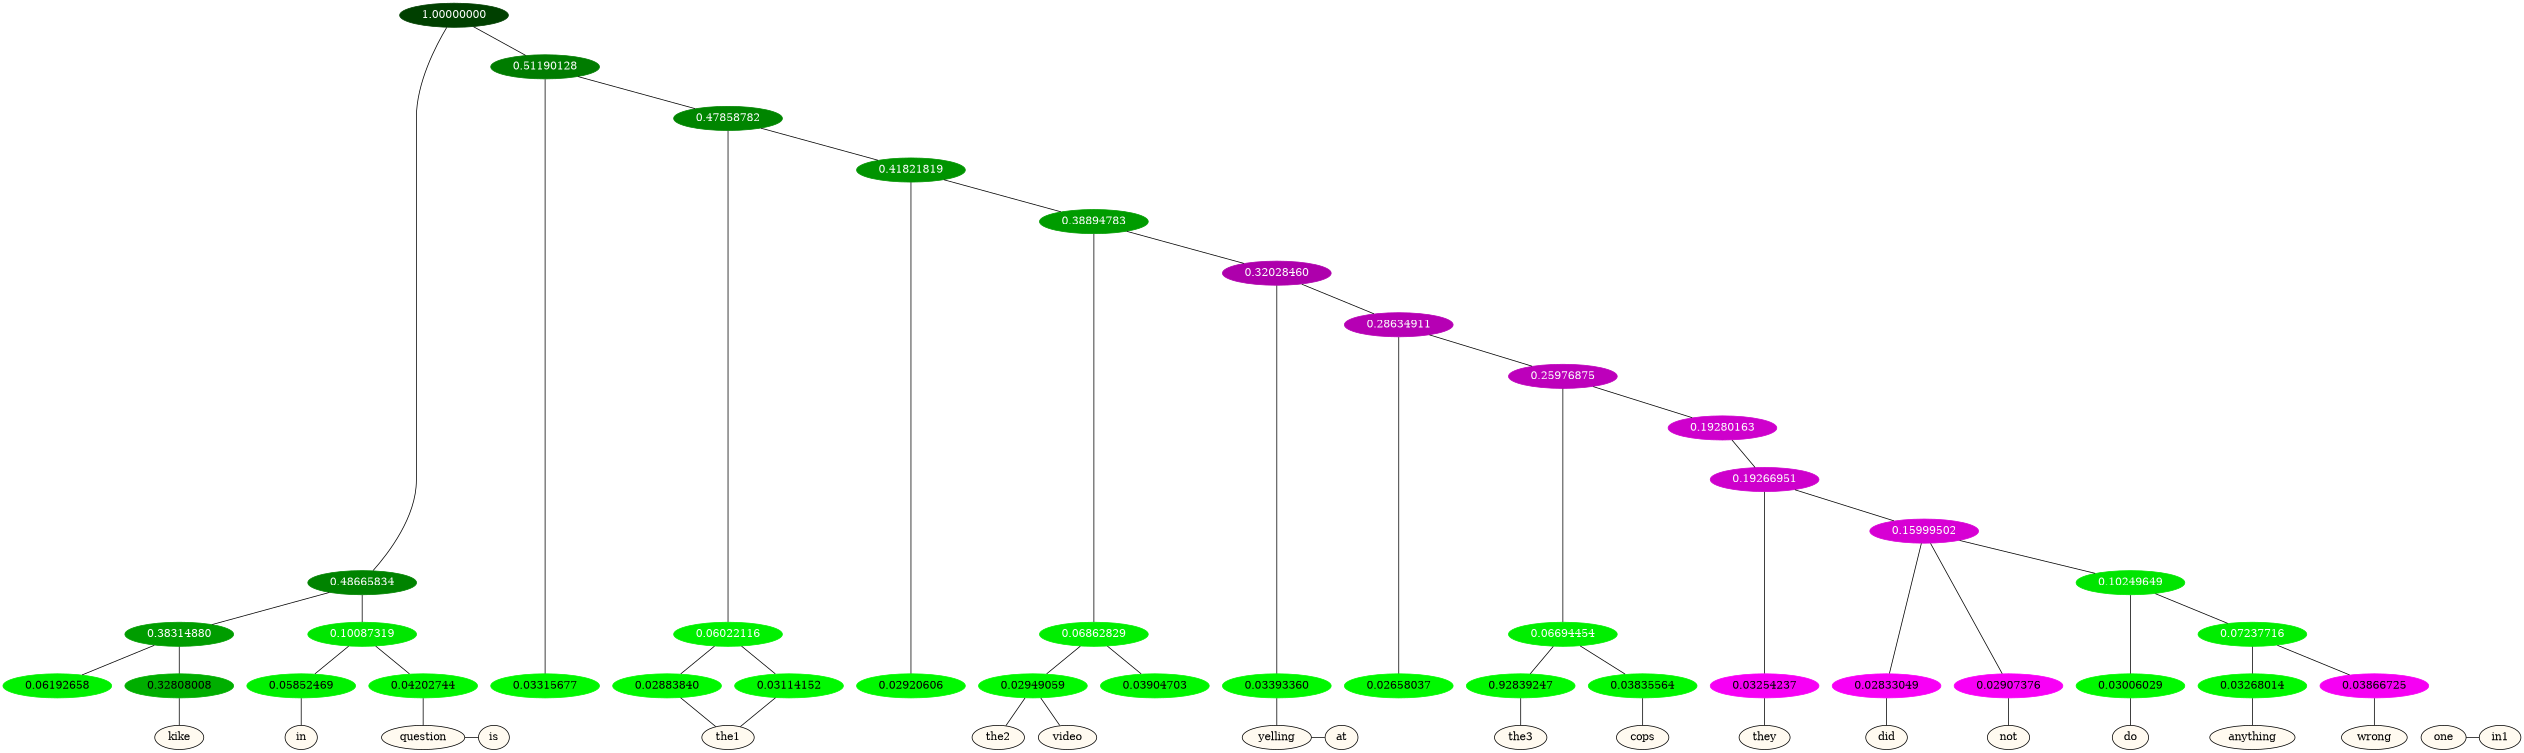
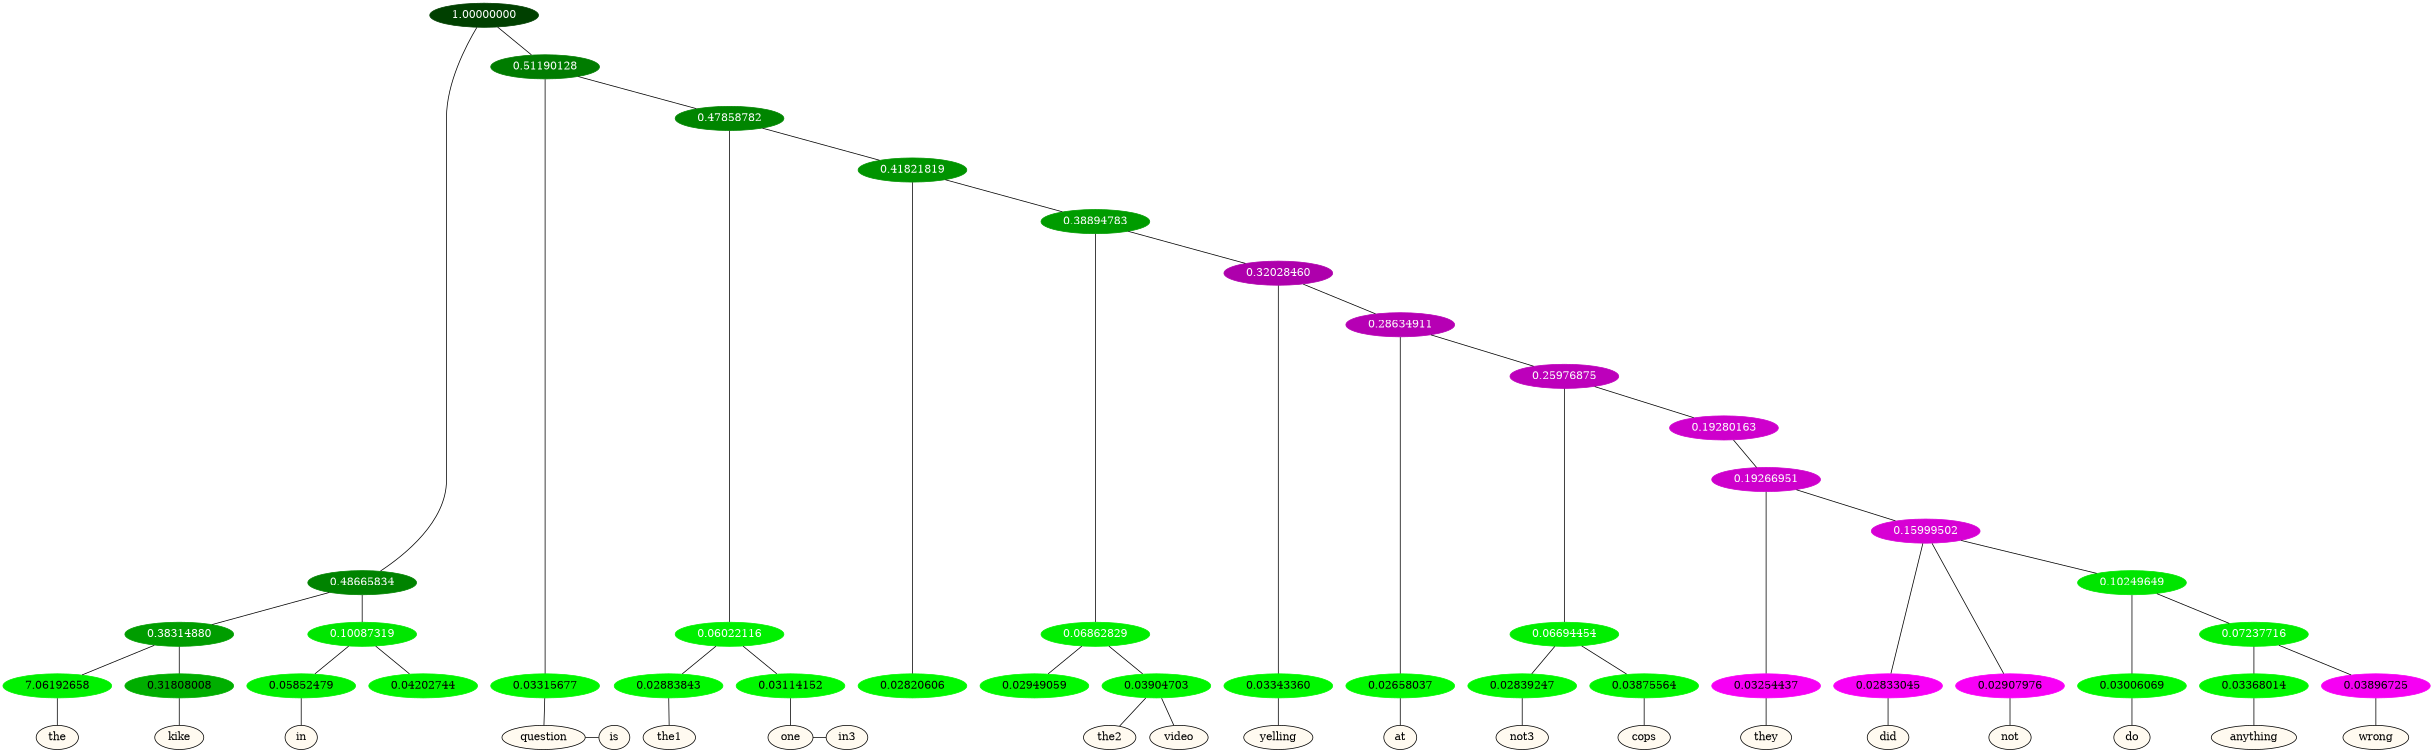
  graph {
    node [color=black format=png nodesep=0.001 ordering=out overlap_scaling=0.01 ranksep=0.001 style=filled]
+   n1 [fillcolor=floralwhite height=0.15 label=the style="filled,solid" width=0.15]
    n2 [fillcolor=floralwhite height=0.15 label=kike style="filled,solid" width=0.15]
    n3 [fillcolor=floralwhite height=0.15 label=in style="filled,solid" width=0.15]
    n4 [fillcolor=floralwhite height=0.15 label=question style="filled,solid" width=0.15]
    n5 [fillcolor=floralwhite height=0.15 label=is style="filled,solid" width=0.15]
    n6 [fillcolor=floralwhite height=0.15 label=the1 style="filled,solid" width=0.15]
    n7 [fillcolor=floralwhite height=0.15 label=one style="filled,solid" width=0.15]
-   n8 [fillcolor=floralwhite height=0.15 label=in1 style="filled,solid" width=0.15]
+   n8 [fillcolor=floralwhite height=0.15 label=in3 style="filled,solid" width=0.15]
    n9 [fillcolor=floralwhite height=0.15 label=the2 style="filled,solid" width=0.15]
    n10 [fillcolor=floralwhite height=0.15 label=video style="filled,solid" width=0.15]
    n11 [fillcolor=floralwhite height=0.15 label=yelling style="filled,solid" width=0.15]
    n12 [fillcolor=floralwhite height=0.15 label=at style="filled,solid" width=0.15]
-   n13 [fillcolor=floralwhite height=0.15 label=the3 style="filled,solid" width=0.15]
+   n13 [fillcolor=floralwhite height=0.15 label=not3 style="filled,solid" width=0.15]
    n14 [fillcolor=floralwhite height=0.15 label=cops style="filled,solid" width=0.15]
    n15 [fillcolor=floralwhite height=0.15 label=they style="filled,solid" width=0.15]
    n16 [fillcolor=floralwhite height=0.15 label=did style="filled,solid" width=0.15]
    n17 [fillcolor=floralwhite height=0.15 label=not style="filled,solid" width=0.15]
    n18 [fillcolor=floralwhite height=0.15 label=do style="filled,solid" width=0.15]
    n19 [fillcolor=floralwhite height=0.15 label=anything style="filled,solid" width=0.15]
    n20 [fillcolor=floralwhite height=0.15 label=wrong style="filled,solid" width=0.15]
-   n21 [color="0.334 1.000 0.938" fontcolor=black height=0.15 label=0.06192658 width=0.15]
-   n22 [color="0.334 1.000 0.682" fontcolor=black height=0.15 label=0.32808008 width=0.15]
-   n23 [color="0.334 1.000 0.941" fontcolor=black height=0.15 label=0.05852469 width=0.15]
+   n21 [color="0.334 1.000 0.938" fontcolor=black height=0.15 label=7.06192658 width=0.15]
+   n22 [color="0.334 1.000 0.682" fontcolor=black height=0.15 label=0.31808008 width=0.15]
+   n23 [color="0.334 1.000 0.941" fontcolor=black height=0.15 label=0.05852479 width=0.15]
    n24 [color="0.334 1.000 0.958" fontcolor=black height=0.15 label=0.04202744 width=0.15]
    n25 [color="0.334 1.000 0.967" fontcolor=black height=0.15 label=0.03315677 width=0.15]
-   n26 [color="0.334 1.000 0.971" fontcolor=black height=0.15 label=0.02883840 width=0.15]
+   n26 [color="0.334 1.000 0.971" fontcolor=black height=0.15 label=0.02883843 width=0.15]
    n27 [color="0.334 1.000 0.969" fontcolor=black height=0.15 label=0.03114152 width=0.15]
-   n28 [color="0.334 1.000 0.971" fontcolor=black height=0.15 label=0.02920606 width=0.15]
+   n28 [color="0.334 1.000 0.971" fontcolor=black height=0.15 label=0.02820606 width=0.15]
    n29 [color="0.334 1.000 0.971" fontcolor=black height=0.15 label=0.02949059 width=0.15]
    n30 [color="0.334 1.000 0.961" fontcolor=black height=0.15 label=0.03904703 width=0.15]
-   n31 [color="0.334 1.000 0.966" fontcolor=black height=0.15 label=0.03393360 width=0.15]
+   n31 [color="0.334 1.000 0.966" fontcolor=black height=0.15 label=0.03343360 width=0.15]
    n32 [color="0.334 1.000 0.973" fontcolor=black height=0.15 label=0.02658037 width=0.15]
-   n33 [color="0.334 1.000 0.972" fontcolor=black height=0.15 label=0.92839247 width=0.15]
-   n34 [color="0.334 1.000 0.962" fontcolor=black height=0.15 label=0.03835564 width=0.15]
-   n35 [color="0.835 1.000 0.967" fontcolor=black height=0.15 label=0.03254237 width=0.15]
-   n36 [color="0.835 1.000 0.972" fontcolor=black height=0.15 label=0.02833049 width=0.15]
-   n37 [color="0.835 1.000 0.971" fontcolor=black height=0.15 label=0.02907376 width=0.15]
-   n38 [color="0.334 1.000 0.970" fontcolor=black height=0.15 label=0.03006029 width=0.15]
-   n39 [color="0.334 1.000 0.966" fontcolor=black height=0.15 label=0.03268014 width=0.15]
-   n40 [color="0.835 1.000 0.961" fontcolor=black height=0.15 label=0.03866725 width=0.15]
+   n33 [color="0.334 1.000 0.972" fontcolor=black height=0.15 label=0.02839247 width=0.15]
+   n34 [color="0.334 1.000 0.962" fontcolor=black height=0.15 label=0.03875564 width=0.15]
+   n35 [color="0.835 1.000 0.967" fontcolor=black height=0.15 label=0.03254437 width=0.15]
+   n36 [color="0.835 1.000 0.972" fontcolor=black height=0.15 label=0.02833045 width=0.15]
+   n37 [color="0.835 1.000 0.971" fontcolor=black height=0.15 label=0.02907976 width=0.15]
+   n38 [color="0.334 1.000 0.970" fontcolor=black height=0.15 label=0.03006069 width=0.15]
+   n39 [color="0.334 1.000 0.966" fontcolor=black height=0.15 label=0.03368014 width=0.15]
+   n40 [color="0.835 1.000 0.961" fontcolor=black height=0.15 label=0.03896725 width=0.15]
    n41 [color="0.334 1.000 0.250" fontcolor=grey99 height=0.15 label=1.00000000 width=0.15]
    n42 [color="0.334 1.000 0.513" fontcolor=grey99 height=0.15 label=0.48665834 width=0.15]
    n43 [color="0.334 1.000 0.488" fontcolor=grey99 height=0.15 label=0.51190128 width=0.15]
    n44 [color="0.334 1.000 0.617" fontcolor=grey99 height=0.15 label=0.38314880 width=0.15]
    n45 [color="0.334 1.000 0.899" fontcolor=grey99 height=0.15 label=0.10087319 width=0.15]
    n46 [color="0.334 1.000 0.521" fontcolor=grey99 height=0.15 label=0.47858782 width=0.15]
    n47 [color="0.334 1.000 0.940" fontcolor=grey99 height=0.15 label=0.06022116 width=0.15]
    n48 [color="0.334 1.000 0.582" fontcolor=grey99 height=0.15 label=0.41821819 width=0.15]
    n49 [color="0.334 1.000 0.611" fontcolor=grey99 height=0.15 label=0.38894783 width=0.15]
    n50 [color="0.334 1.000 0.931" fontcolor=grey99 height=0.15 label=0.06862829 width=0.15]
    n51 [color="0.835 1.000 0.680" fontcolor=grey99 height=0.15 label=0.32028460 width=0.15]
    n52 [color="0.835 1.000 0.714" fontcolor=grey99 height=0.15 label=0.28634911 width=0.15]
    n53 [color="0.835 1.000 0.740" fontcolor=grey99 height=0.15 label=0.25976875 width=0.15]
    n54 [color="0.334 1.000 0.933" fontcolor=grey99 height=0.15 label=0.06694454 width=0.15]
    n55 [color="0.835 1.000 0.807" fontcolor=grey99 height=0.15 label=0.19280163 width=0.15]
    n56 [color="0.835 1.000 0.807" fontcolor=grey99 height=0.15 label=0.19266951 width=0.15]
    n57 [color="0.835 1.000 0.840" fontcolor=grey99 height=0.15 label=0.15999502 width=0.15]
    n58 [color="0.334 1.000 0.898" fontcolor=grey99 height=0.15 label=0.10249649 width=0.15]
    n59 [color="0.334 1.000 0.928" fontcolor=grey99 height=0.15 label=0.07237716 width=0.15]
    subgraph sub_1 {
      rank=same
+     n1
      n2
      n3
      n4
      n5
      n6
      n7
      n8
      n9
      n10
      n11
      n12
      n13
      n14
      n15
      n16
      n17
      n18
      n19
      n20
    }
    subgraph sub_2 {
      rank=same
      n21
      n22
      n23
      n24
      n25
      n26
      n27
      n28
      n29
      n30
      n31
      n32
      n33
      n34
      n35
      n36
      n37
      n38
      n39
      n40
    }
    n4 -- n5
    n7 -- n8
+   n21 -- n1
    n22 -- n2
    n23 -- n3
-   n24 -- n4
+   n25 -- n4
    n26 -- n6
-   n27 -- n6
-   n29 -- n9
-   n29 -- n10
+   n27 -- n7
+   n30 -- n9
+   n30 -- n10
    n31 -- n11
-   n11 -- n12
+   n32 -- n12
    n33 -- n13
    n34 -- n14
    n35 -- n15
    n36 -- n16
    n37 -- n17
    n38 -- n18
    n39 -- n19
    n40 -- n20
    n41 -- n42
    n41 -- n43
    n42 -- n44
    n42 -- n45
    n43 -- n25
    n43 -- n46
    n44 -- n21
    n44 -- n22
    n45 -- n23
    n45 -- n24
    n46 -- n47
    n46 -- n48
    n47 -- n26
    n47 -- n27
    n48 -- n28
    n48 -- n49
    n49 -- n50
    n49 -- n51
    n50 -- n29
    n50 -- n30
    n51 -- n31
    n51 -- n52
    n52 -- n32
    n52 -- n53
    n53 -- n54
    n53 -- n55
    n54 -- n33
    n54 -- n34
    n55 -- n56
    n56 -- n35
    n56 -- n57
    n57 -- n36
    n57 -- n37
    n57 -- n58
    n58 -- n38
    n58 -- n59
    n59 -- n39
    n59 -- n40
  }
